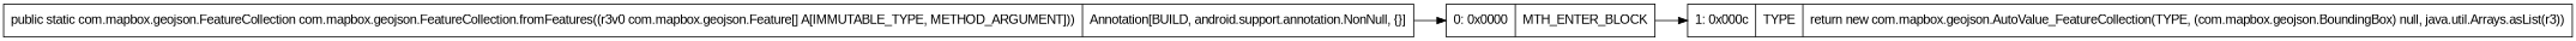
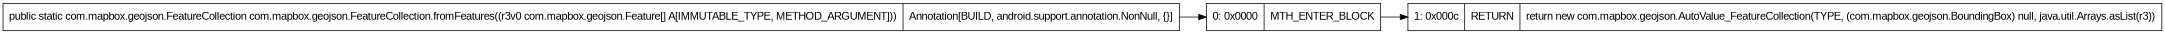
  digraph {
    rankdir=LR
    fontname="Liberation Sans"
    node [shape=record fontname="Liberation Sans"]
    edge [fontname="Liberation Sans"]
    n1 [label="{0\:\ 0x0000|MTH_ENTER_BLOCK\l}"]
-   n2 [label="{1\:\ 0x000c|TYPE\l|return new com.mapbox.geojson.AutoValue_FeatureCollection(TYPE, (com.mapbox.geojson.BoundingBox) null, java.util.Arrays.asList(r3))\l}"]
+   n2 [label="{1\:\ 0x000c|RETURN\l|return new com.mapbox.geojson.AutoValue_FeatureCollection(TYPE, (com.mapbox.geojson.BoundingBox) null, java.util.Arrays.asList(r3))\l}"]
    n3 [label="{public static com.mapbox.geojson.FeatureCollection com.mapbox.geojson.FeatureCollection.fromFeatures((r3v0 com.mapbox.geojson.Feature[] A[IMMUTABLE_TYPE, METHOD_ARGUMENT]))  | Annotation[BUILD, android.support.annotation.NonNull, \{\}]\l}"]
    n1 -> n2
    n3 -> n1
  }
